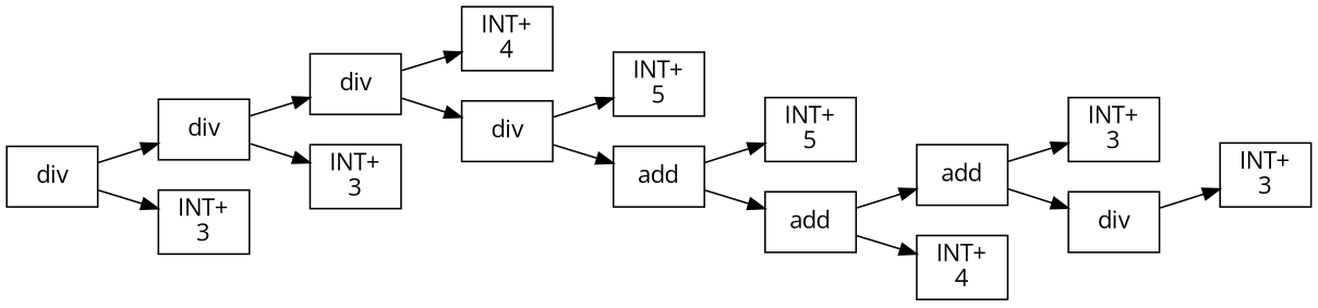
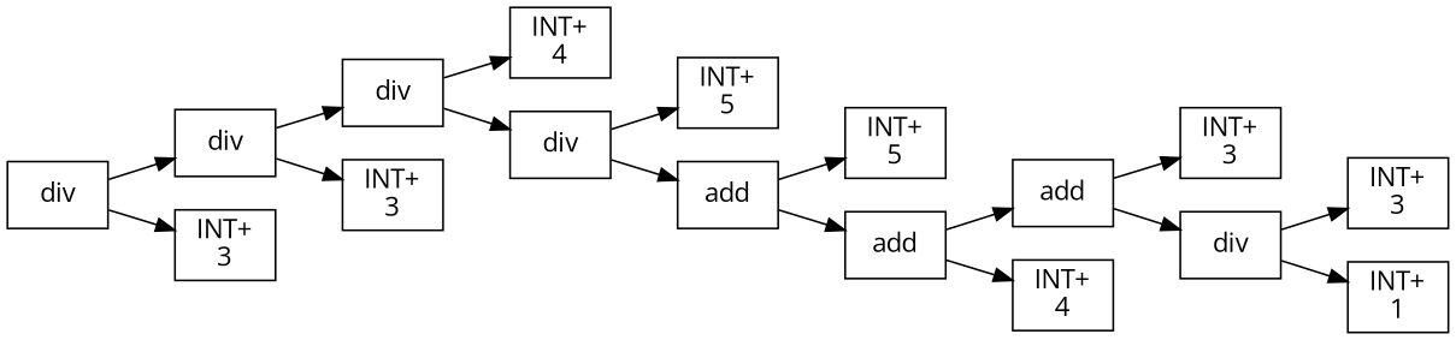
  digraph {
    rankdir=LR
    fontname="Open Sans"
    node [shape=box fontname="Open Sans"]
    edge [fontname="Open Sans"]
    n1 [label=div]
    n2 [label=div]
    n3 [label="INT+\n3"]
    n4 [label=div]
    n5 [label="INT+\n3"]
    n6 [label="INT+\n4"]
    n7 [label=div]
    n8 [label="INT+\n5"]
    n9 [label=add]
    n10 [label="INT+\n5"]
    n11 [label=add]
    n12 [label=add]
    n13 [label="INT+\n4"]
    n14 [label="INT+\n3"]
    n15 [label=div]
    n16 [label="INT+\n3"]
+   n17 [label="INT+\n1"]
    n1 -> n2
    n1 -> n3
    n2 -> n4
    n2 -> n5
    n4 -> n6
    n4 -> n7
    n7 -> n8
    n7 -> n9
    n9 -> n10
    n9 -> n11
    n11 -> n12
    n11 -> n13
    n12 -> n14
    n12 -> n15
    n15 -> n16
+   n15 -> n17
  }
